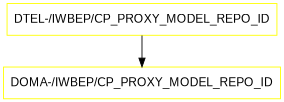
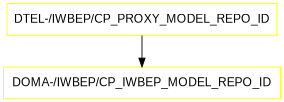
  digraph {
    fontname="Liberation Sans"
    node [color=yellow shape=box fontname="Liberation Sans"]
    "DTEL-/IWBEP/CP_PROXY_MODEL_REPO_ID"
-   "DOMA-/IWBEP/CP_PROXY_MODEL_REPO_ID"
+   "DOMA-/IWBEP/CP_PROXY_MODEL_REPO_ID" [label="DOMA-/IWBEP/CP_IWBEP_MODEL_REPO_ID"]
    "DTEL-/IWBEP/CP_PROXY_MODEL_REPO_ID" -> "DOMA-/IWBEP/CP_PROXY_MODEL_REPO_ID" [fontname="Liberation Sans"]
  }
